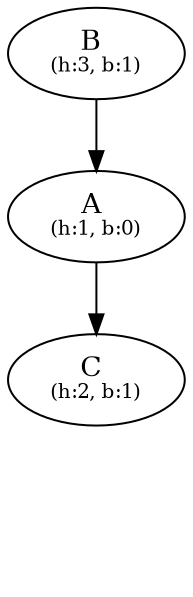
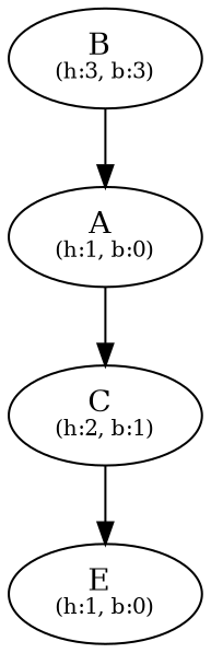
  digraph {
-   n1 [label=<B <br/><font point-size="10">(h:3, b:1)</font>>]
+   n1 [label=<B <br/><font point-size="10">(h:3, b:3)</font>>]
    n2 [label=<A <br/><font point-size="10">(h:1, b:0)</font>>]
    n3 [label=<C <br/><font point-size="10">(h:2, b:1)</font>>]
+   n4 [label=<E <br/><font point-size="10">(h:1, b:0)</font>>]
    n1 -> n2
    n2 -> n3
+   n3 -> n4
  }
